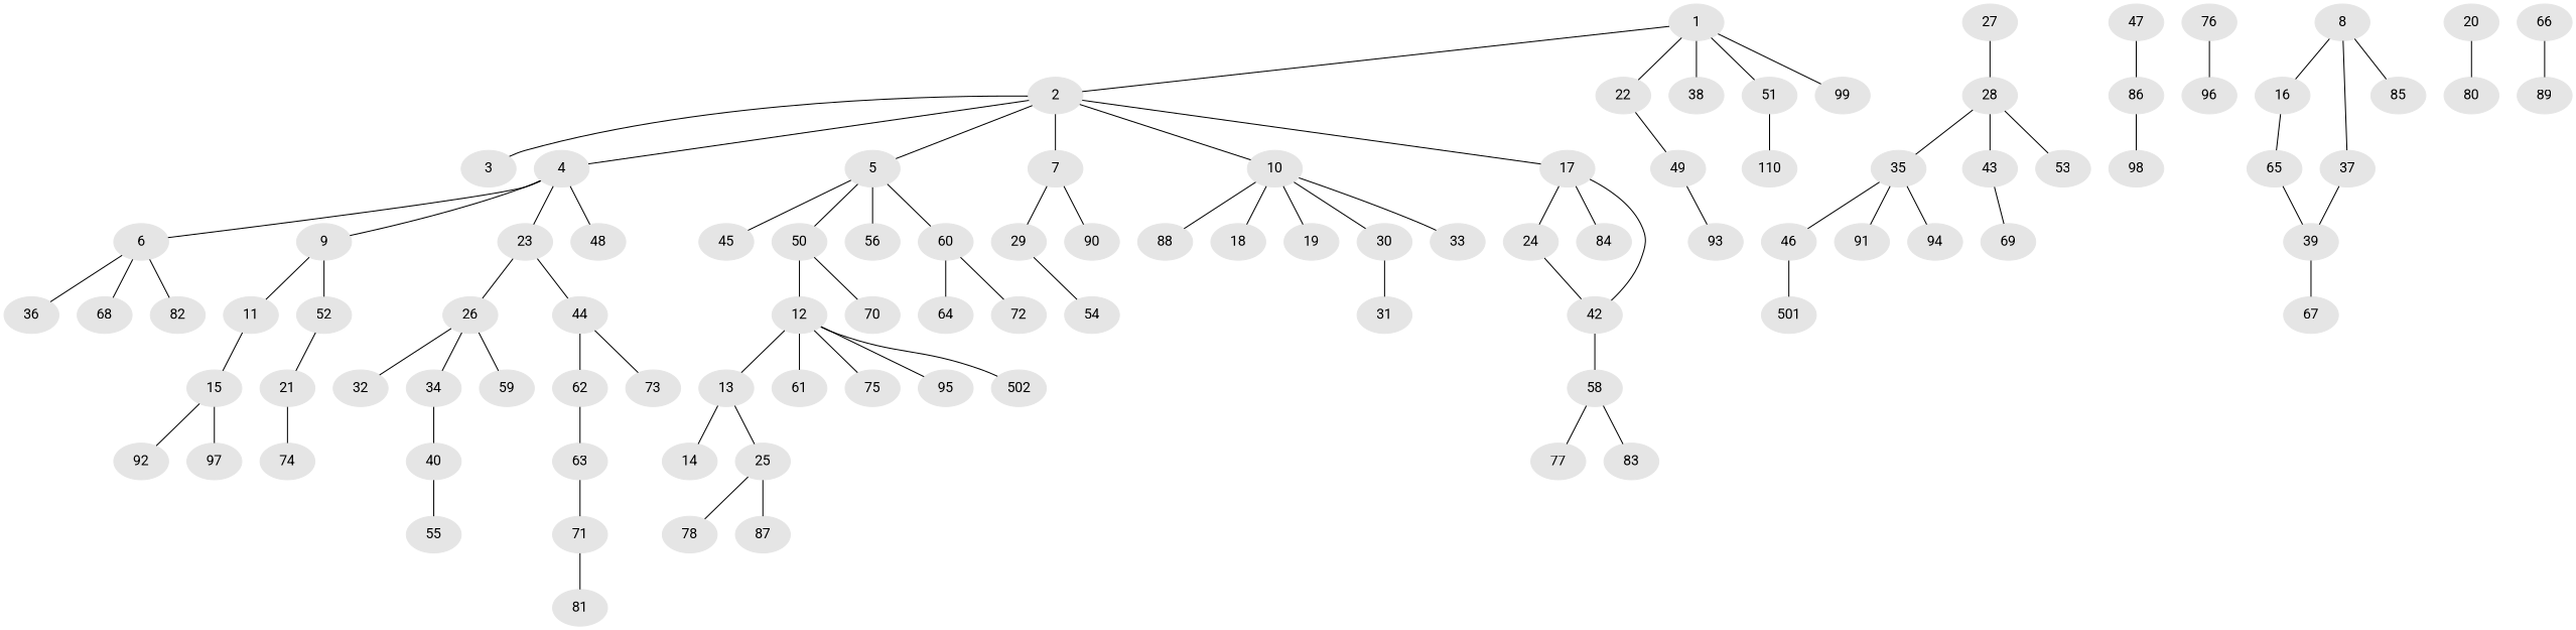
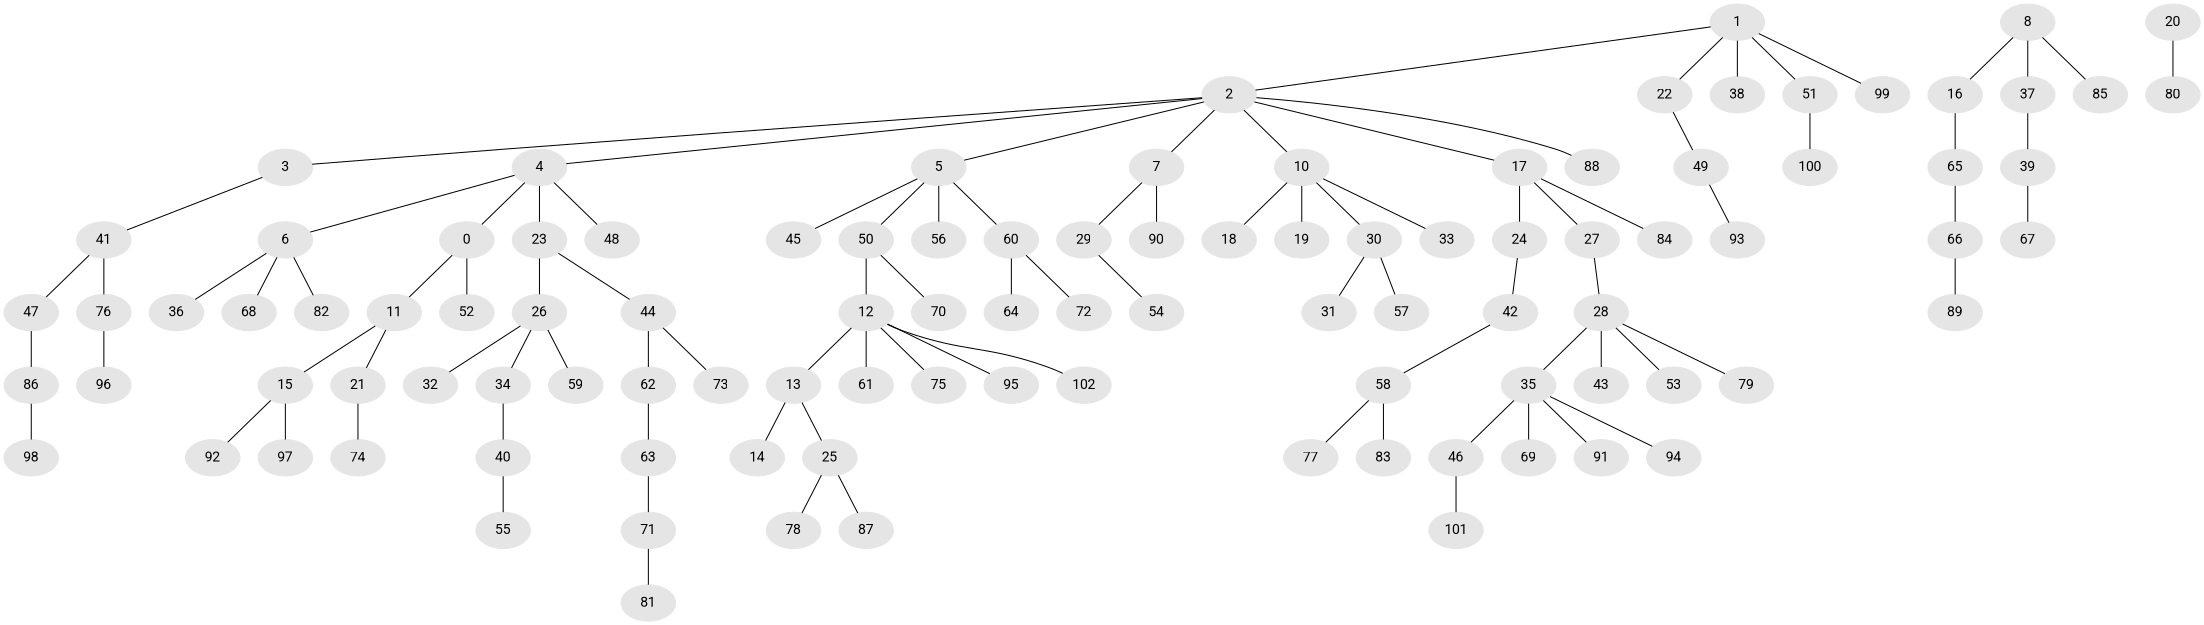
  graph {
    fontname=Roboto
    node [color=gray90 fontname=Roboto style=filled]
    edge [fontname=Roboto]
    1
    2
    22
    38
    51
    99
    3
    4
    5
    7
    10
    17
    88
    49
-   100 [label=110]
+   100
+   41
    6
-   9
+   9 [label=0]
    23
    48
    45
    50
    56
    60
    29
    90
    18
    19
    30
    33
    24
    27
    84
    47
    76
    36
    68
    82
    11
    52
    26
    44
    12
    13
    61
    75
    95
-   102 [label=502]
+   102
    70
    64
    72
    8
    16
    37
    85
    54
    65
    39
    15
    21
    31
+   57
    92
    97
    74
    14
    25
    78
    87
    20
    80
    66
    42
    28
    93
    32
    34
    59
    62
    73
    58
    40
    35
    43
    53
+   79
    46
    69
    91
    94
    55
-   101 [label=501]
+   101
    67
    86
    96
    77
    83
    63
    98
    71
    81
    89
    1 -- 2
    1 -- 22
    1 -- 38
    1 -- 51
    1 -- 99
    2 -- 3
    2 -- 4
    2 -- 5
    2 -- 7
    2 -- 10
    2 -- 17
-   10 -- 88
+   2 -- 88
    22 -- 49
    51 -- 100
+   3 -- 41
    4 -- 6
    4 -- 9
    4 -- 23
    4 -- 48
    5 -- 45
    5 -- 50
    5 -- 56
    5 -- 60
    7 -- 29
    7 -- 90
    10 -- 18
    10 -- 19
    10 -- 30
    10 -- 33
    17 -- 24
-   17 -- 42
+   17 -- 27
    17 -- 84
    49 -- 93
+   41 -- 47
+   41 -- 76
    6 -- 36
    6 -- 68
    6 -- 82
    9 -- 11
    9 -- 52
    23 -- 26
    23 -- 44
    50 -- 12
    50 -- 70
    60 -- 64
    60 -- 72
    29 -- 54
    30 -- 31
+   30 -- 57
    24 -- 42
    27 -- 28
    47 -- 86
    76 -- 96
    11 -- 15
-   52 -- 21
+   11 -- 21
    26 -- 32
    26 -- 34
    26 -- 59
    44 -- 62
    44 -- 73
    12 -- 13
    12 -- 61
    12 -- 75
    12 -- 95
    12 -- 102
    13 -- 14
    13 -- 25
    8 -- 16
    8 -- 37
    8 -- 85
    16 -- 65
    37 -- 39
-   65 -- 39
+   65 -- 66
    39 -- 67
    15 -- 92
    15 -- 97
    21 -- 74
    25 -- 78
    25 -- 87
    20 -- 80
    66 -- 89
    42 -- 58
    28 -- 35
    28 -- 43
    28 -- 53
+   28 -- 79
    34 -- 40
    62 -- 63
    58 -- 77
    58 -- 83
    40 -- 55
    35 -- 46
-   43 -- 69
+   35 -- 69
    35 -- 91
    35 -- 94
    46 -- 101
    86 -- 98
    63 -- 71
    71 -- 81
  }
